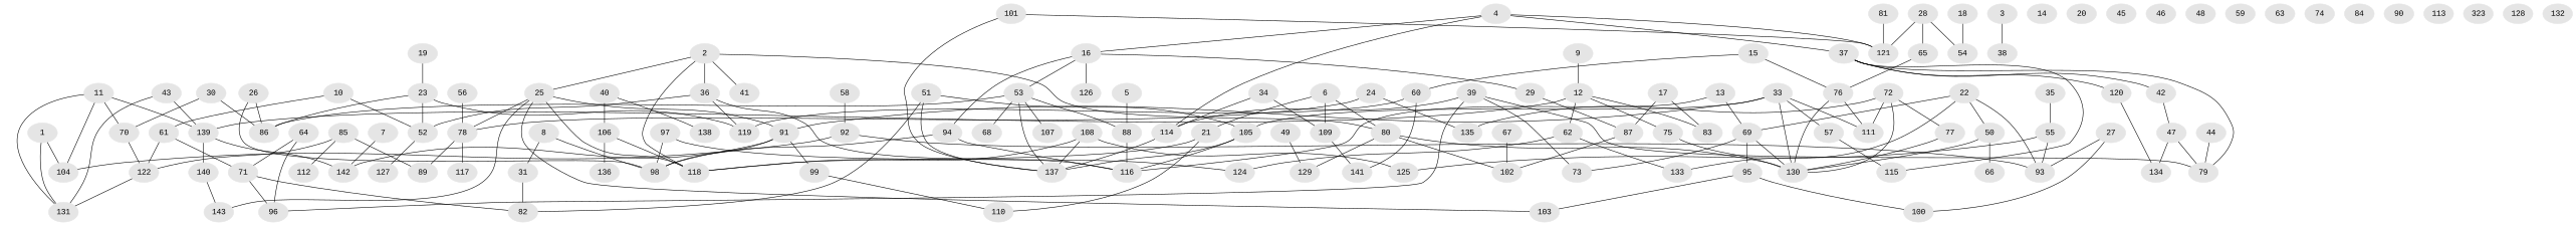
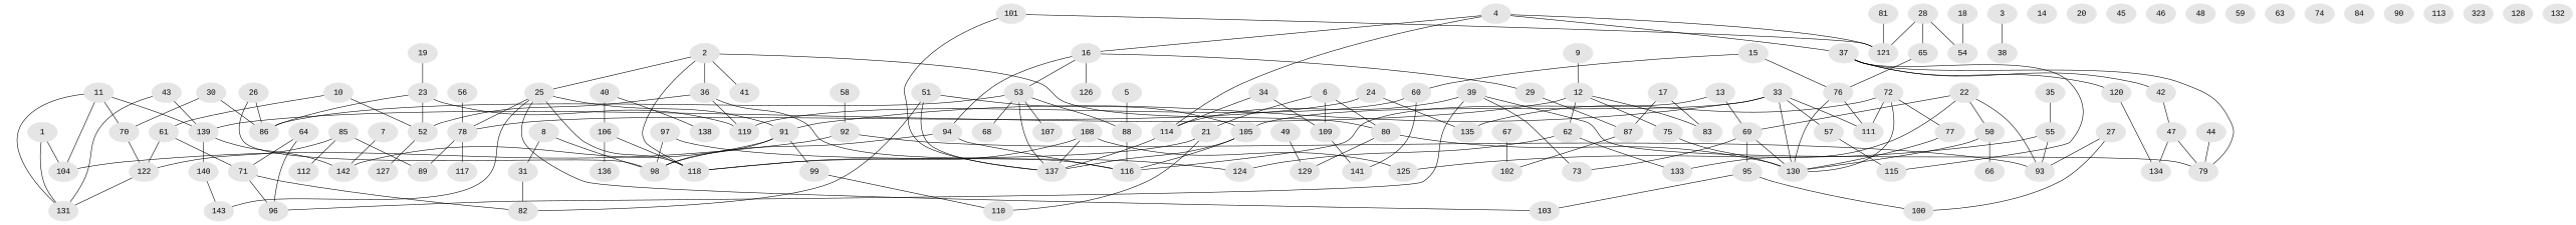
  graph {
    fontname="Liberation Mono"
    node [color=gray90 fontname="Liberation Mono" style=filled]
    edge [fontname="Liberation Mono"]
    1
    104
    131
    2
    25
    36
    41
    80
    118
    78
    91
    103
    143
    52
    116
    119
    130
    129
    102
    3
    38
    4
    16
    37
    114
    121
    29
    53
    94
    126
    42
    79
    115
    120
    137
    5
    88
    6
    21
    109
    110
    141
    7
    142
    8
    31
    98
    82
    9
    12
    139
    62
    75
    83
    10
    61
    127
    71
    122
    11
    70
    140
    133
    124
    13
    69
    50
    66
    73
    95
    14
    15
    60
    76
    111
    87
    86
    68
    107
    17
    18
    54
    19
    23
    20
    22
    93
    24
    135
    89
    117
    99
    26
    27
    100
    28
    65
    30
    39
    96
    33
    57
    105
    34
    35
    55
    125
    47
    134
    40
    106
    138
    136
    43
    44
    45
    46
    48
    49
    51
    56
    58
    92
    59
    63
    64
    67
    72
    77
    74
    81
    84
    85
    112
    90
    97
    101
    108
    113
    n140 [label=323]
    128
    132
    1 -- 104
    1 -- 131
    2 -- 25
    2 -- 36
    2 -- 41
    2 -- 80
    2 -- 118
    25 -- 118
    25 -- 78
    25 -- 91
    25 -- 103
    25 -- 143
    36 -- 52
    36 -- 116
    36 -- 119
    80 -- 130
    80 -- 129
-   80 -- 102
    78 -- 89
    78 -- 117
    91 -- 142
    91 -- 98
    91 -- 99
    52 -- 127
    3 -- 38
    4 -- 16
    4 -- 37
    4 -- 114
    4 -- 121
    16 -- 29
    16 -- 53
    16 -- 94
    16 -- 126
    37 -- 42
    37 -- 79
    37 -- 115
    37 -- 120
    114 -- 137
    29 -- 87
    53 -- 137
    53 -- 88
    53 -- 86
    53 -- 68
    53 -- 107
    94 -- 116
    94 -- 98
    42 -- 47
    120 -- 134
    5 -- 88
    88 -- 116
    6 -- 80
    6 -- 21
    6 -- 109
    21 -- 118
    21 -- 110
    109 -- 141
    7 -- 142
    8 -- 31
    8 -- 98
    31 -- 82
    9 -- 12
    12 -- 139
    12 -- 62
    12 -- 75
    12 -- 83
    139 -- 142
    139 -- 140
    62 -- 133
    62 -- 124
    75 -- 130
    10 -- 52
    10 -- 61
    61 -- 71
    61 -- 122
    71 -- 82
    71 -- 96
    122 -- 131
    11 -- 104
    11 -- 131
    11 -- 139
    11 -- 70
    70 -- 122
    140 -- 143
    13 -- 116
    13 -- 69
    69 -- 130
    69 -- 73
    69 -- 95
    50 -- 130
    50 -- 66
    95 -- 103
    95 -- 100
    15 -- 60
    15 -- 76
    60 -- 119
    60 -- 141
    76 -- 130
    76 -- 111
    87 -- 102
    17 -- 83
    17 -- 87
    18 -- 54
    19 -- 23
    23 -- 52
    23 -- 119
    23 -- 86
    22 -- 133
    22 -- 69
    22 -- 50
    22 -- 93
    24 -- 78
    24 -- 135
    99 -- 110
    26 -- 98
    26 -- 86
    27 -- 93
    27 -- 100
    28 -- 121
    28 -- 54
    28 -- 65
    65 -- 76
    30 -- 70
    30 -- 86
    39 -- 114
    39 -- 79
    39 -- 73
    39 -- 96
    33 -- 91
    33 -- 130
    33 -- 111
    33 -- 57
    33 -- 105
    57 -- 115
    105 -- 116
    105 -- 137
    34 -- 114
    34 -- 109
    35 -- 55
    55 -- 93
    55 -- 125
    47 -- 79
    47 -- 134
    40 -- 106
    40 -- 138
    106 -- 118
    106 -- 136
    43 -- 131
    43 -- 139
    44 -- 79
    49 -- 129
    51 -- 137
    51 -- 82
    51 -- 105
    56 -- 78
    58 -- 92
    92 -- 104
    92 -- 93
    64 -- 71
    64 -- 96
    67 -- 102
    72 -- 130
    72 -- 111
    72 -- 135
    72 -- 77
    77 -- 130
    81 -- 121
    85 -- 122
    85 -- 89
    85 -- 112
    97 -- 98
    97 -- 124
    101 -- 121
    101 -- 137
    108 -- 118
    108 -- 137
    108 -- 125
  }
